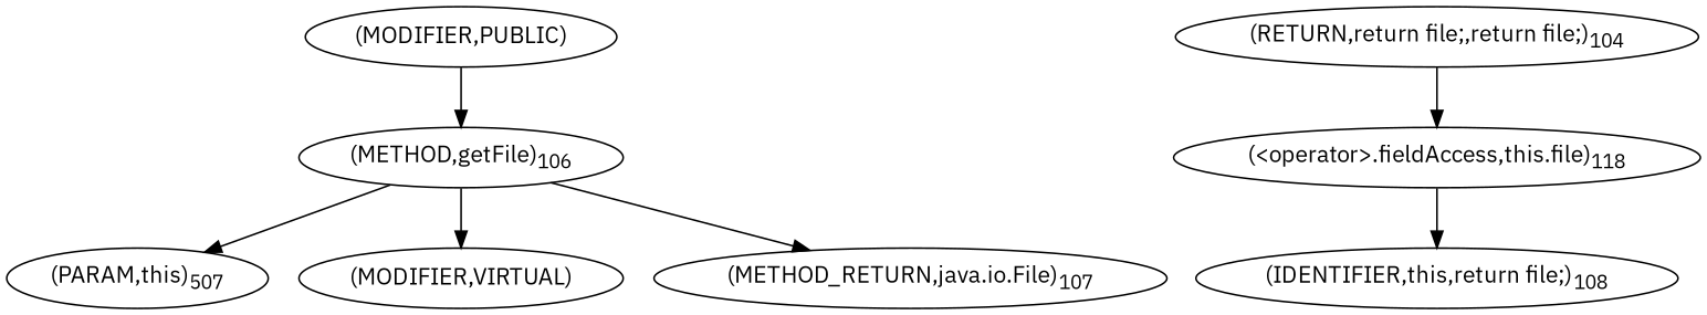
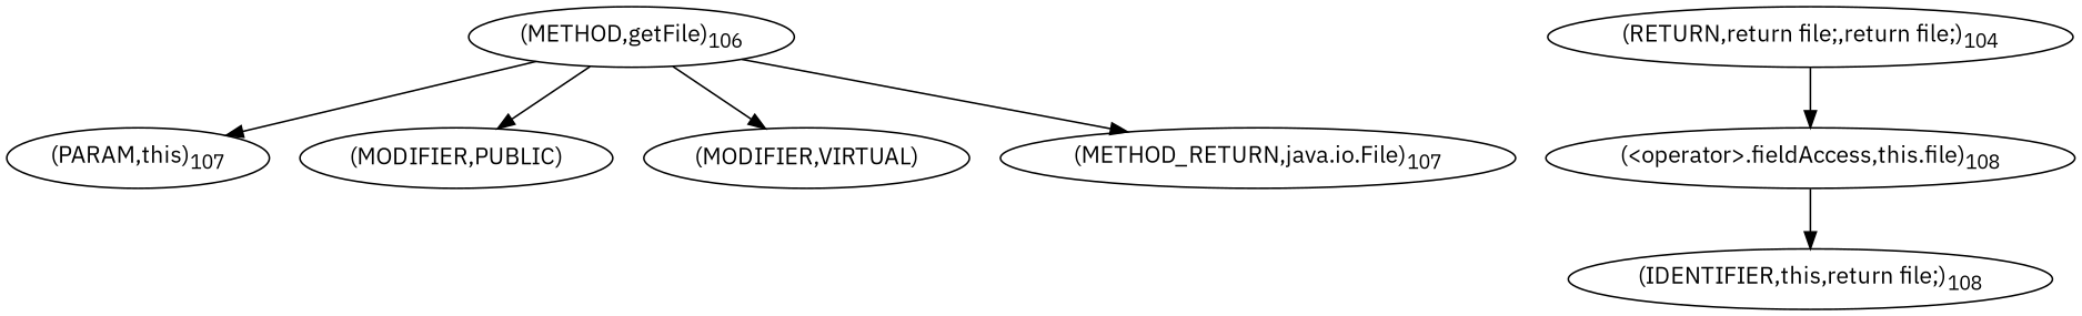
  digraph {
    fontname="IBM Plex Sans"
    node [fontname="IBM Plex Sans"]
    edge [fontname="IBM Plex Sans"]
    n1 [label=<(METHOD,getFile)<SUB>106</SUB>>]
-   n2 [label=<(PARAM,this)<SUB>507</SUB>>]
+   n2 [label=<(PARAM,this)<SUB>107</SUB>>]
    n3 [label=<(MODIFIER,PUBLIC)>]
    n4 [label=<(MODIFIER,VIRTUAL)>]
    n5 [label=<(METHOD_RETURN,java.io.File)<SUB>107</SUB>>]
    n6 [label=<(RETURN,return file;,return file;)<SUB>104</SUB>>]
-   n7 [label=<(&lt;operator&gt;.fieldAccess,this.file)<SUB>118</SUB>>]
+   n7 [label=<(&lt;operator&gt;.fieldAccess,this.file)<SUB>108</SUB>>]
    n8 [label=<(IDENTIFIER,this,return file;)<SUB>108</SUB>>]
    n1 -> n2
-   n3 -> n1
+   n1 -> n3
    n1 -> n4
    n1 -> n5
    n6 -> n7
    n7 -> n8
  }
